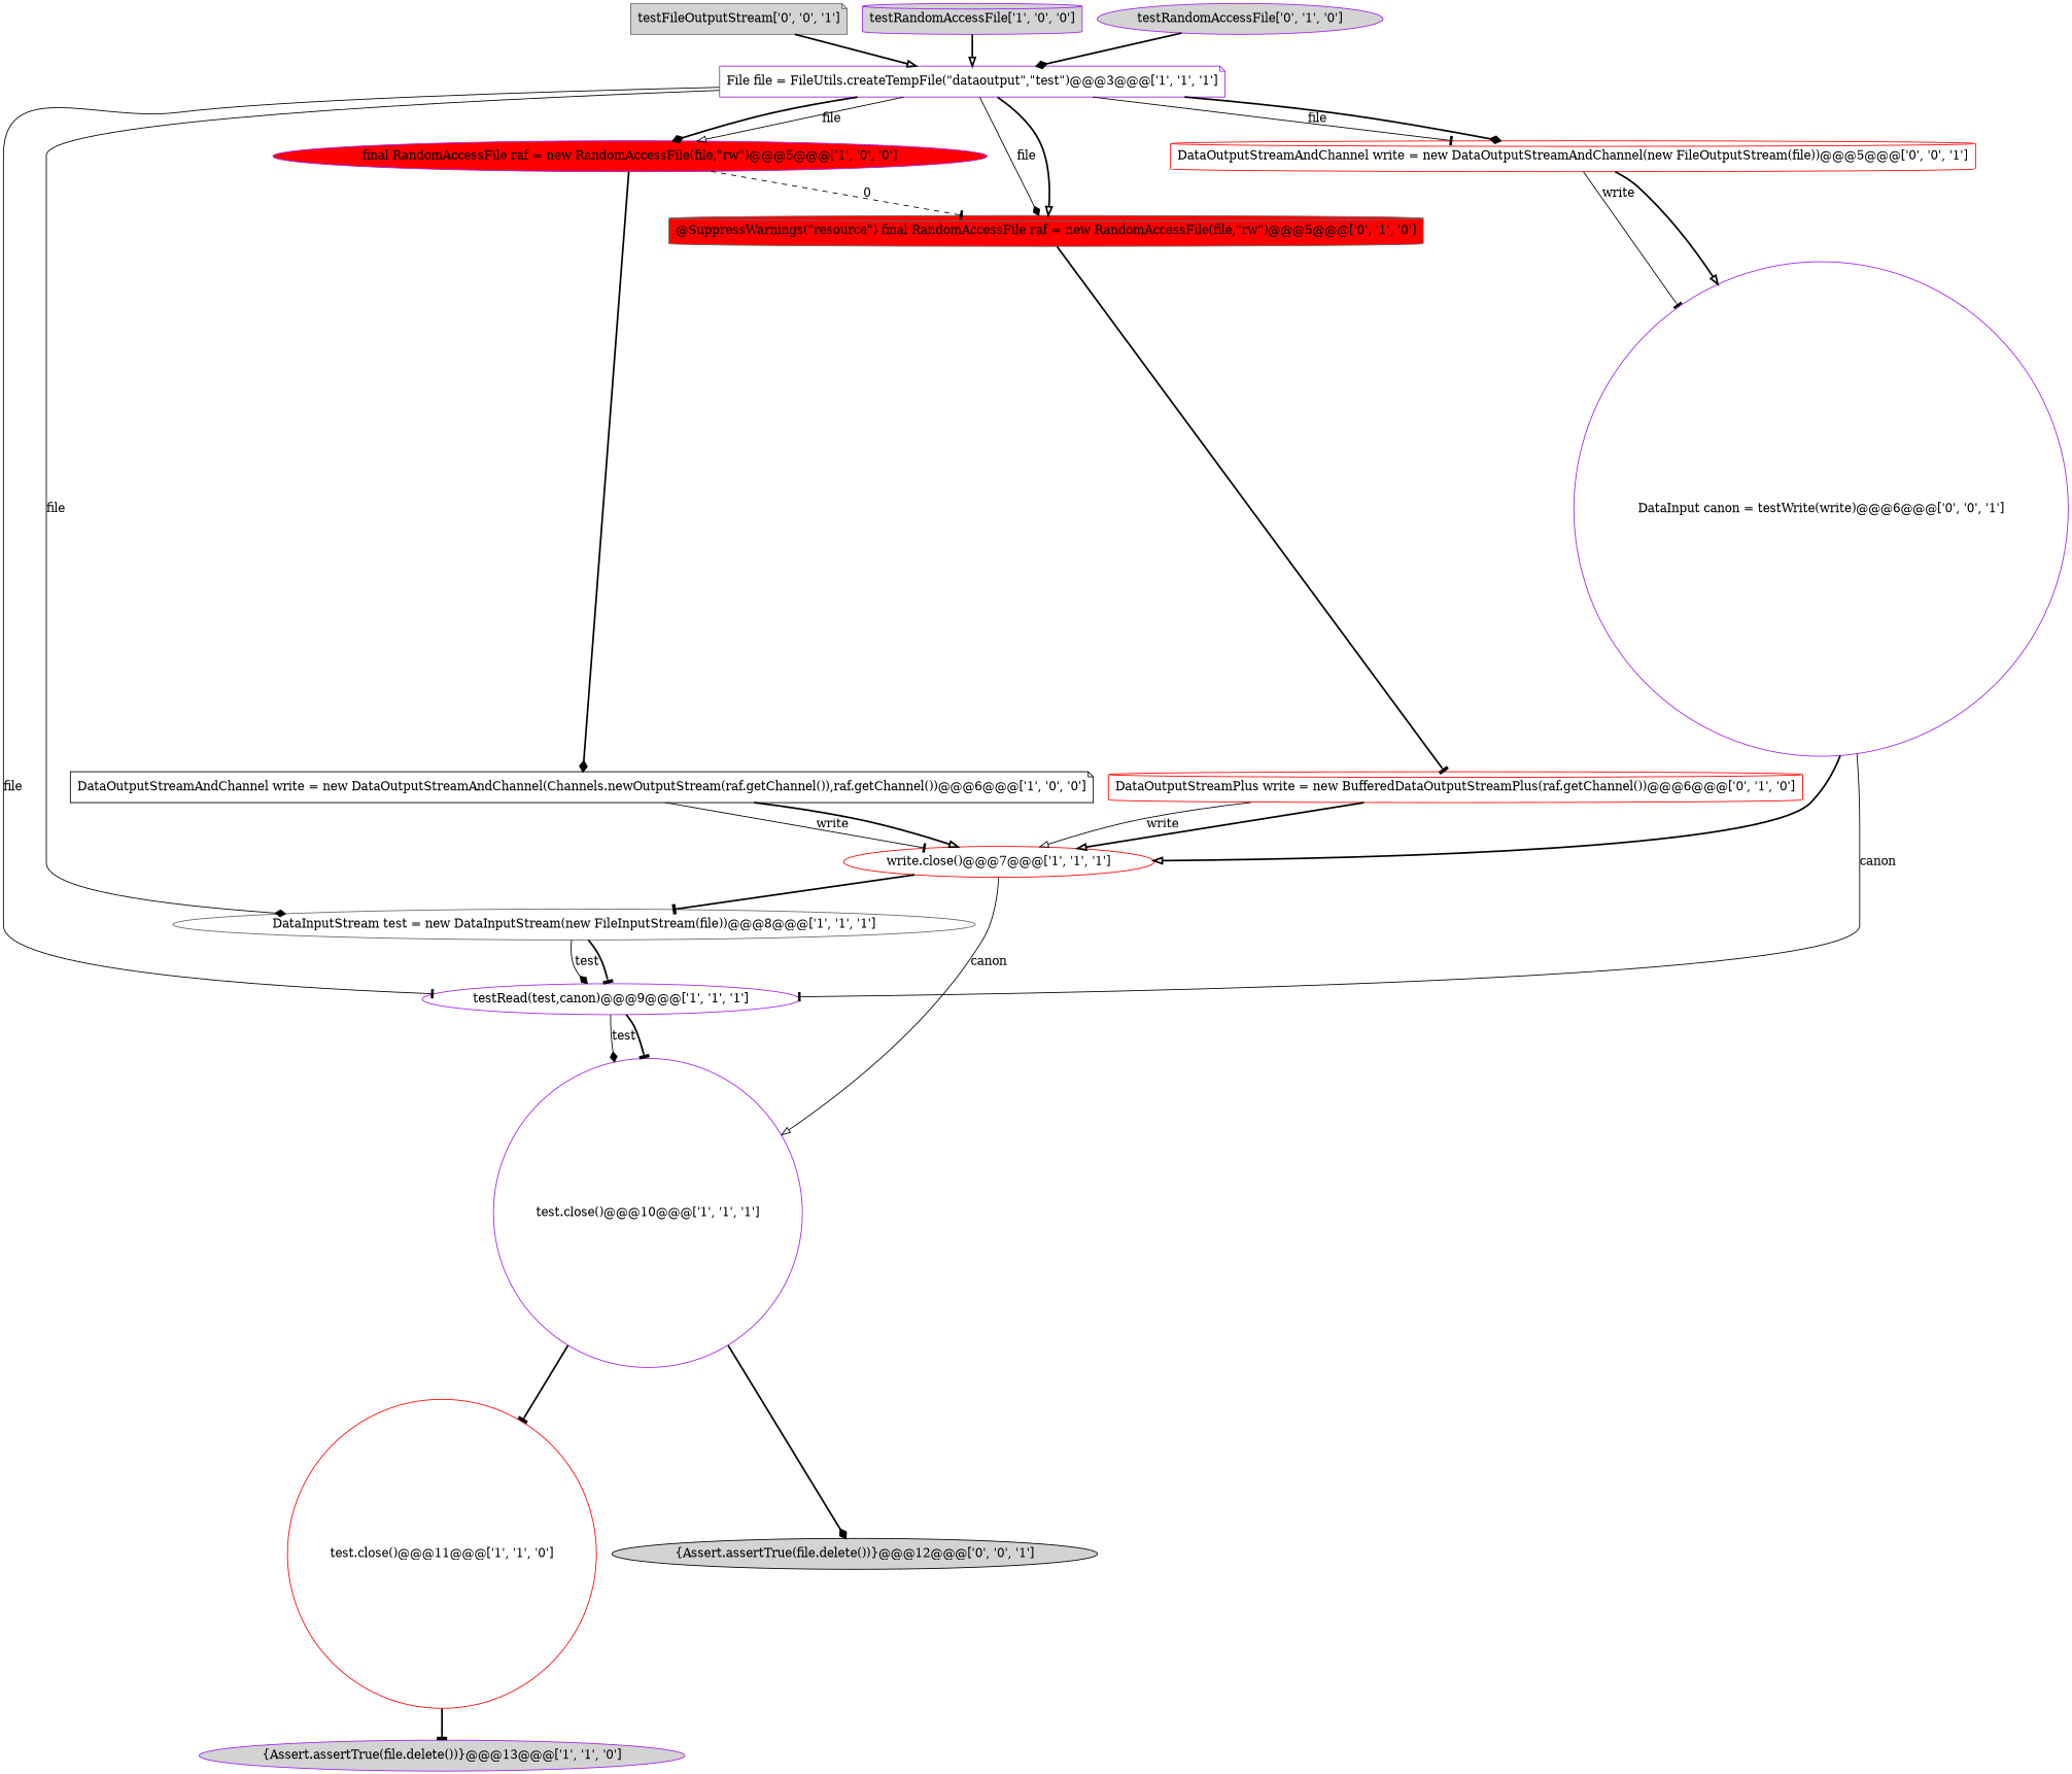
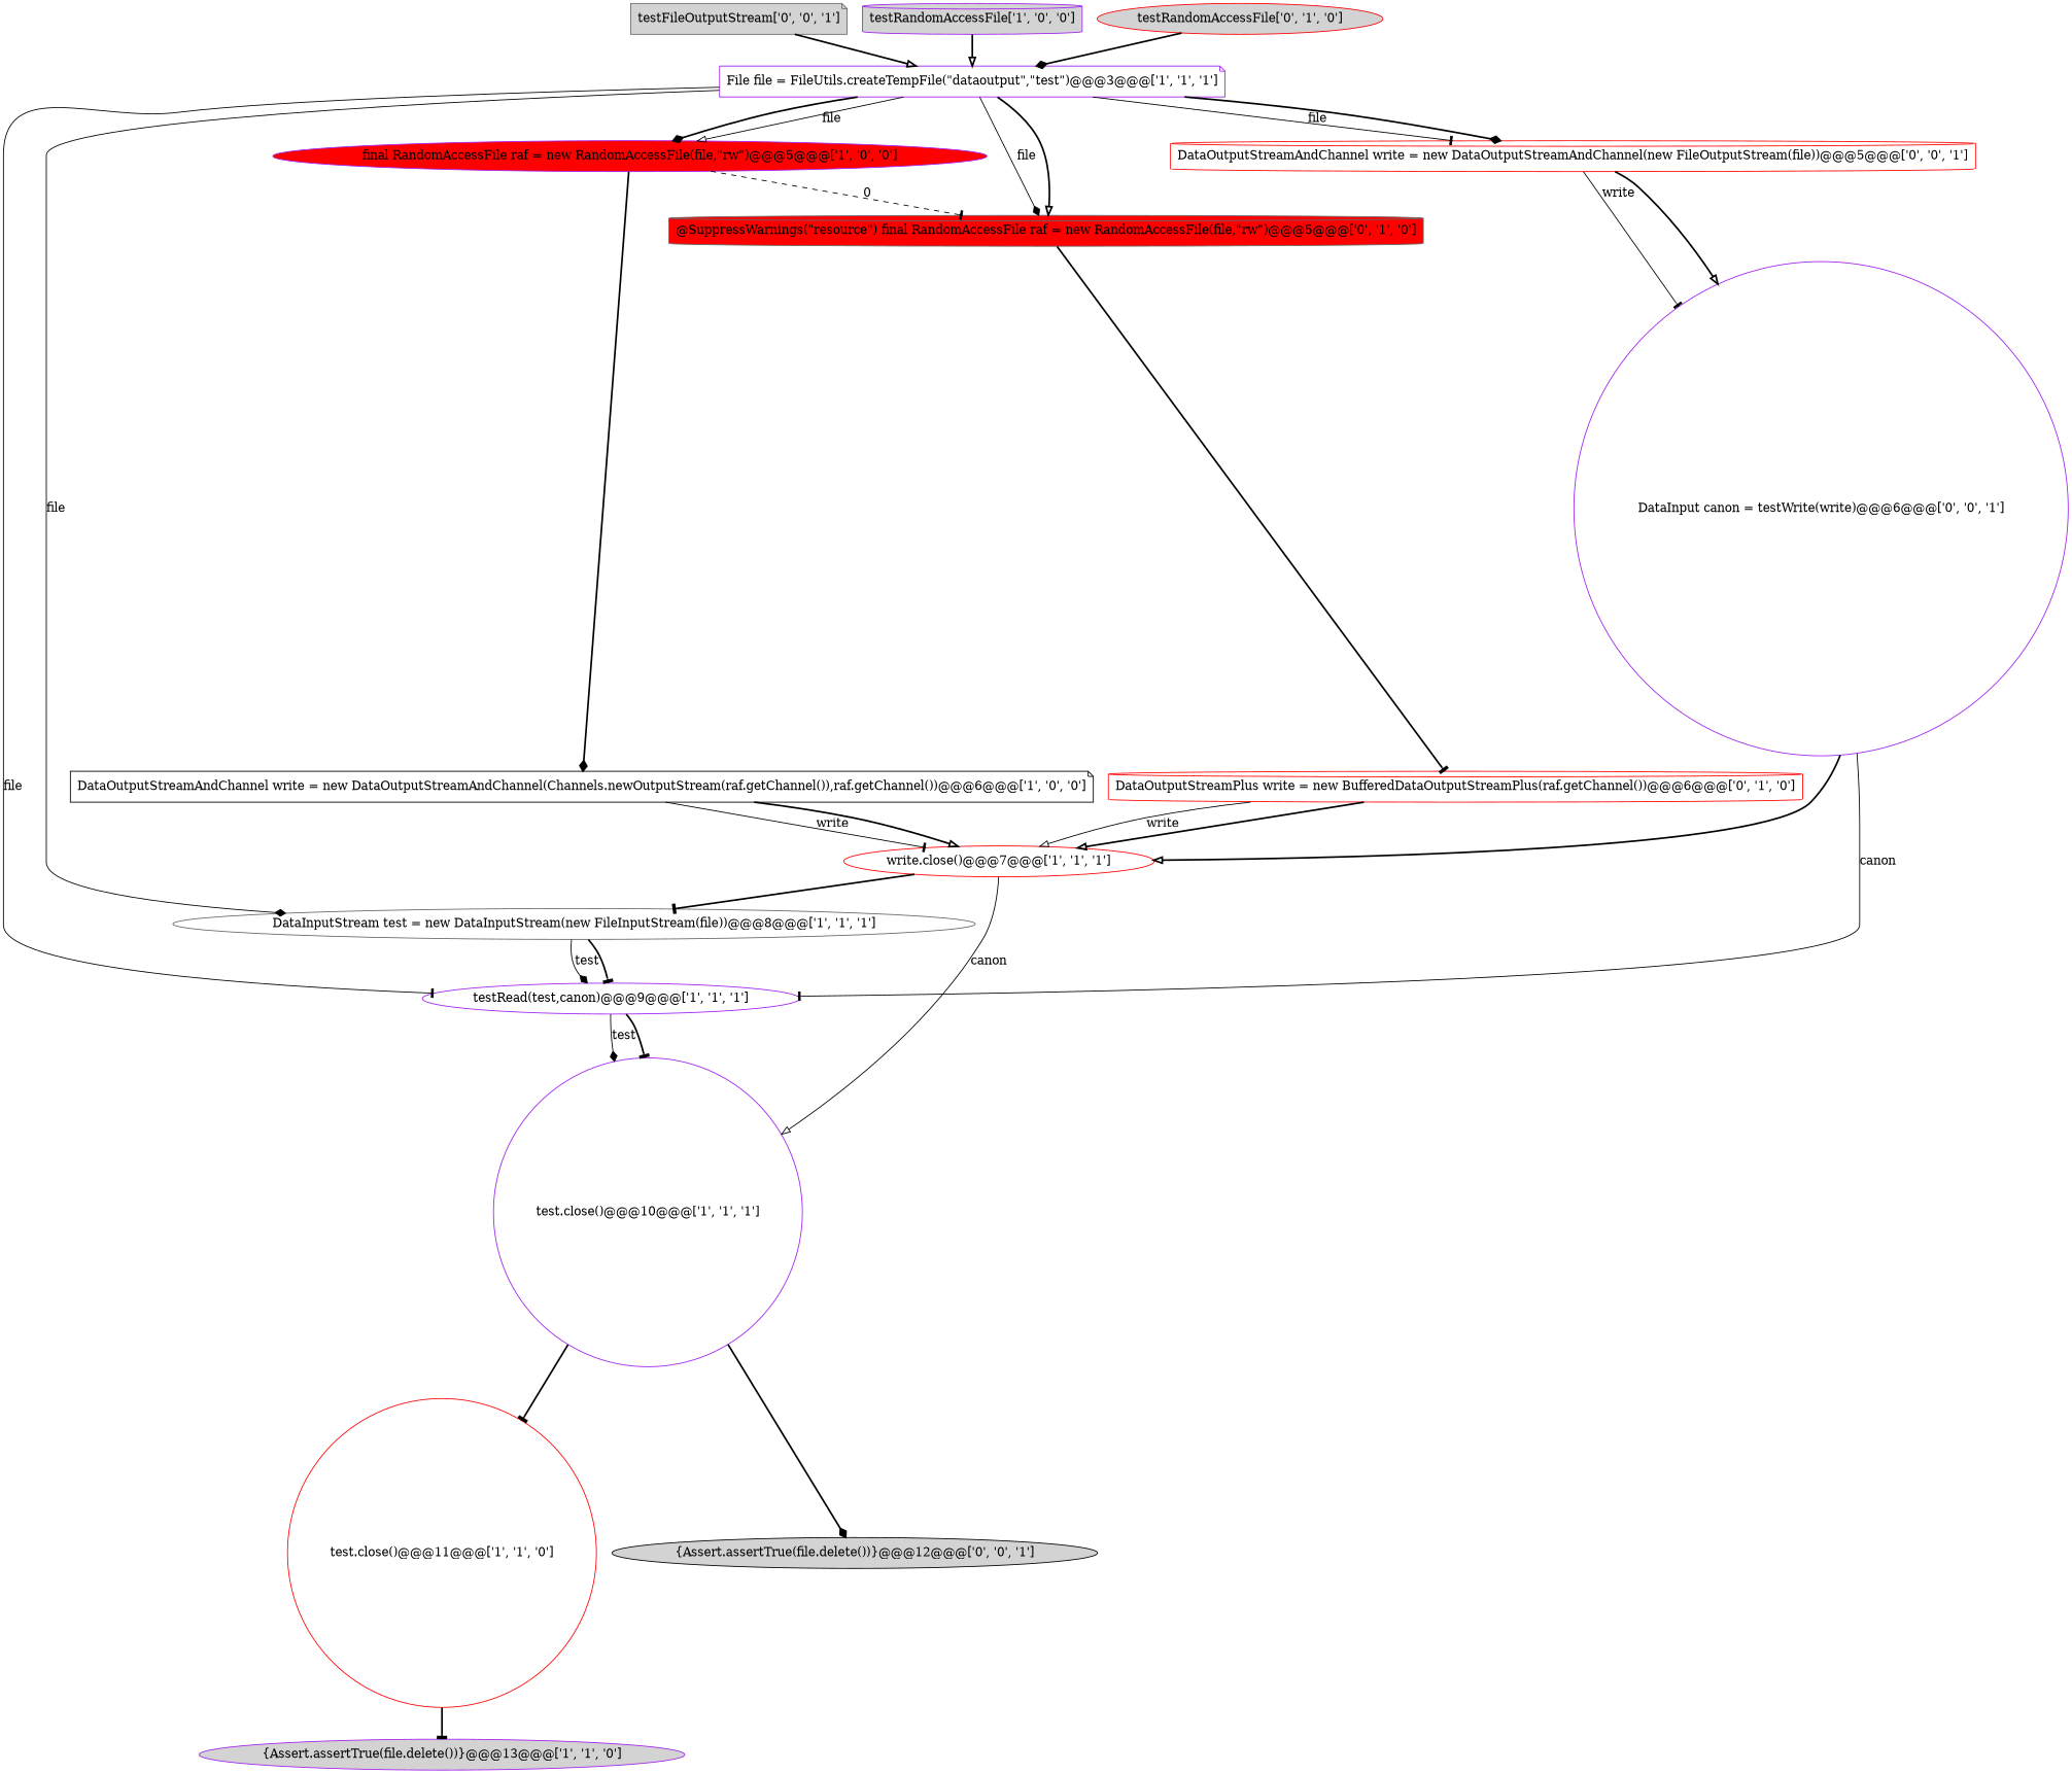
  digraph {
    node [color=purple fillcolor=white shape=ellipse style=filled]
    edge [arrowhead=tee style=bold]
    n1 [fillcolor=lightgray label="{Assert.assertTrue(file.delete())}@@@13@@@['1', '1', '0']"]
    n2 [color=gray40 fillcolor=lightgray label="testFileOutputStream['0', '0', '1']" shape=note]
    n3 [label="File file = FileUtils.createTempFile(\"dataoutput\",\"test\")@@@3@@@['1', '1', '1']" shape=note]
    n4 [fillcolor=red label="final RandomAccessFile raf = new RandomAccessFile(file,\"rw\")@@@5@@@['1', '0', '0']"]
    n5 [color=gray40 fillcolor=red label="@SuppressWarnings(\"resource\") final RandomAccessFile raf = new RandomAccessFile(file,\"rw\")@@@5@@@['0', '1', '0']" shape=cylinder]
    n6 [label="testRead(test,canon)@@@9@@@['1', '1', '1']"]
    n7 [color=gray40 label="DataInputStream test = new DataInputStream(new FileInputStream(file))@@@8@@@['1', '1', '1']"]
    n8 [color=red label="DataOutputStreamAndChannel write = new DataOutputStreamAndChannel(new FileOutputStream(file))@@@5@@@['0', '0', '1']" shape=cylinder]
    n9 [color=black label="DataOutputStreamAndChannel write = new DataOutputStreamAndChannel(Channels.newOutputStream(raf.getChannel()),raf.getChannel())@@@6@@@['1', '0', '0']" shape=note]
    n10 [color=red label="DataOutputStreamPlus write = new BufferedDataOutputStreamPlus(raf.getChannel())@@@6@@@['0', '1', '0']" shape=cylinder]
    n11 [color=red label="write.close()@@@7@@@['1', '1', '1']"]
    n12 [label="test.close()@@@10@@@['1', '1', '1']" shape=circle]
    n13 [color=black fillcolor=lightgray label="{Assert.assertTrue(file.delete())}@@@12@@@['0', '0', '1']"]
    n14 [color=red label="test.close()@@@11@@@['1', '1', '0']" shape=circle]
    n15 [fillcolor=lightgray label="testRandomAccessFile['1', '0', '0']" shape=cylinder]
-   n16 [fillcolor=lightgray label="testRandomAccessFile['0', '1', '0']"]
+   n16 [color=red fillcolor=lightgray label="testRandomAccessFile['0', '1', '0']"]
    n17 [label="DataInput canon = testWrite(write)@@@6@@@['0', '0', '1']" shape=circle]
    n2 -> n3 [arrowhead=onormal]
    n3 -> n4 [arrowhead=diamond]
    n3 -> n4 [arrowhead=onormal label=file style=solid]
    n3 -> n5 [arrowhead=diamond label=file style=solid]
    n3 -> n5 [arrowhead=onormal]
    n3 -> n6 [label=file style=solid]
    n3 -> n7 [arrowhead=diamond label=file style=solid]
    n3 -> n8 [label=file style=solid]
    n3 -> n8 [arrowhead=diamond]
    n4 -> n5 [label=0 style=dashed]
    n4 -> n9 [arrowhead=diamond]
    n5 -> n10
    n6 -> n12 [arrowhead=diamond label=test style=solid]
    n6 -> n12
    n7 -> n6 [arrowhead=diamond label=test style=solid]
    n7 -> n6
    n8 -> n17 [label=write style=solid]
    n8 -> n17 [arrowhead=onormal]
    n9 -> n11 [label=write style=solid]
    n9 -> n11 [arrowhead=onormal]
    n10 -> n11 [arrowhead=onormal label=write style=solid]
    n10 -> n11 [arrowhead=onormal]
    n11 -> n7
    n11 -> n12 [arrowhead=onormal label=canon style=solid]
    n12 -> n13 [arrowhead=diamond]
    n12 -> n14
    n14 -> n1
    n15 -> n3 [arrowhead=onormal]
    n16 -> n3 [arrowhead=diamond]
    n17 -> n6 [label=canon style=solid]
    n17 -> n11 [arrowhead=onormal]
  }
